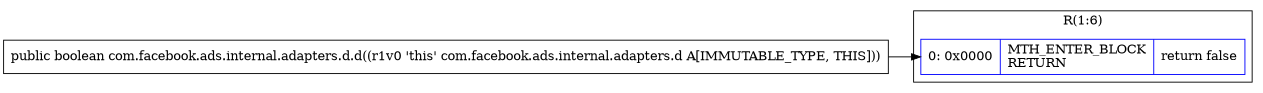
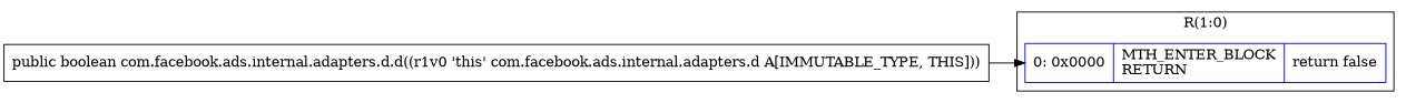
  digraph {
    rankdir=LR
    node [shape=record]
    n1 [color=blue label="{0\:\ 0x0000|MTH_ENTER_BLOCK\lRETURN\l|return false\l}"]
    n2 [label="{public boolean com.facebook.ads.internal.adapters.d.d((r1v0 'this' com.facebook.ads.internal.adapters.d A[IMMUTABLE_TYPE, THIS])) }"]
    subgraph cluster_1 {
-     label="R(1:6)"
+     label="R(1:0)"
      n1
    }
    n2 -> n1
  }
